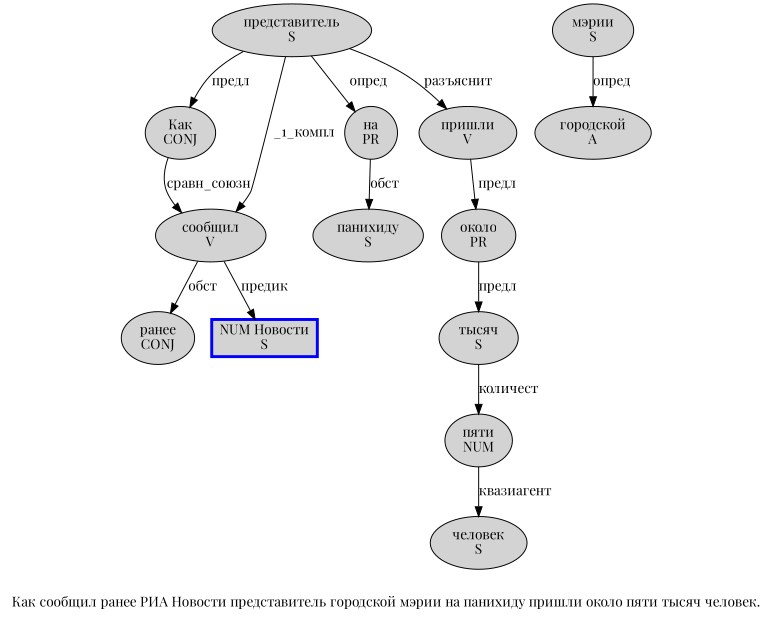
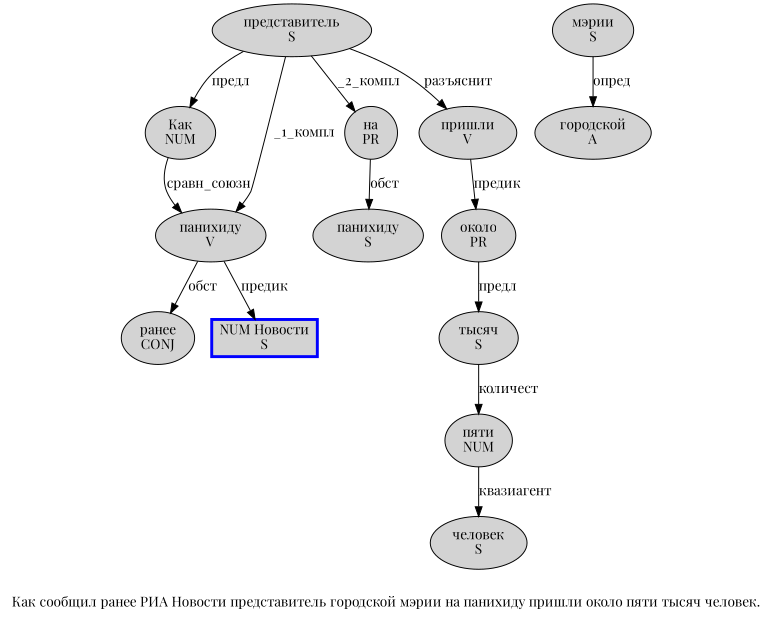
  digraph {
    fontname="Playfair Display"
    label="Как сообщил ранее РИА Новости представитель городской мэрии на панихиду пришли около пяти тысяч человек."
    node [fillcolor=lightgray fontname="Playfair Display" penwidth=1 shape=ellipse style=filled]
    edge [fontname="Playfair Display"]
-   n1 [label="Как\nCONJ"]
-   n2 [label="сообщил\nV"]
+   n1 [label="Как\nNUM"]
+   n2 [label="панихиду\nV"]
    n3 [label="ранее\nCONJ"]
    n4 [color=blue label="NUM Новости\nS" penwidth=3 shape=box]
    n5 [label="представитель\nS"]
    n6 [label="на\nPR"]
    n7 [label="пришли\nV"]
    n8 [label="мэрии\nS"]
    n9 [label="городской\nA"]
    n10 [label="панихиду\nS"]
    n11 [label="около\nPR"]
    n12 [label="тысяч\nS"]
    n13 [label="пяти\nNUM"]
    n14 [label="человек\nS"]
    n1 -> n2 [label="сравн_союзн"]
    n2 -> n3 [label="обст"]
    n2 -> n4 [label="предик"]
    n5 -> n1 [label="предл"]
    n5 -> n2 [label="_1_компл"]
-   n5 -> n6 [label="опред"]
+   n5 -> n6 [label="_2_компл"]
    n5 -> n7 [label="разъяснит"]
    n6 -> n10 [label="обст"]
-   n7 -> n11 [label="предл"]
+   n7 -> n11 [label="предик"]
    n8 -> n9 [label="опред"]
    n11 -> n12 [label="предл"]
    n12 -> n13 [label="количест"]
    n13 -> n14 [label="квазиагент"]
  }
